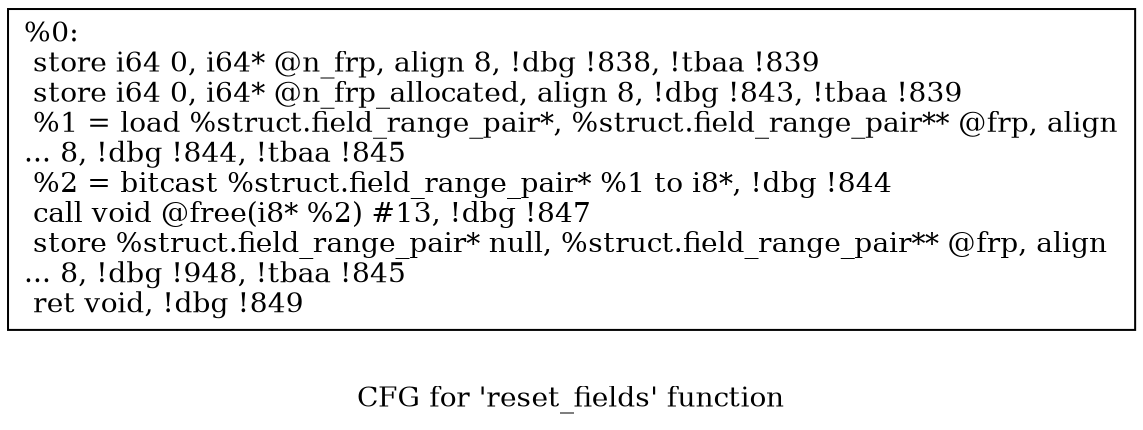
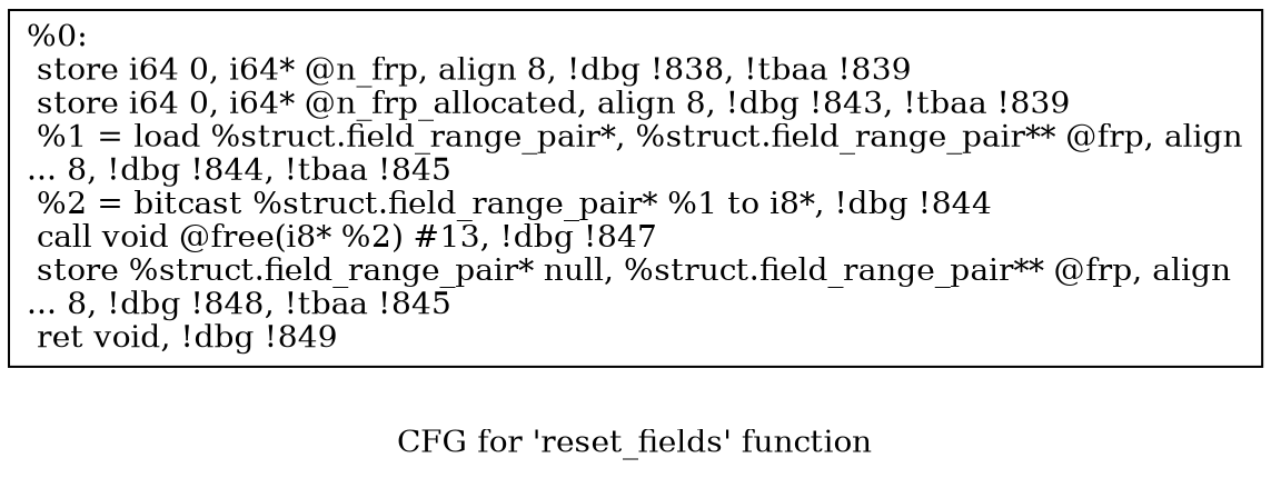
  digraph {
    label="CFG for 'reset_fields' function"
    rankdir=LR
-   n1 [label="{%0:\l  store i64 0, i64* @n_frp, align 8, !dbg !838, !tbaa !839\l  store i64 0, i64* @n_frp_allocated, align 8, !dbg !843, !tbaa !839\l  %1 = load %struct.field_range_pair*, %struct.field_range_pair** @frp, align\l... 8, !dbg !844, !tbaa !845\l  %2 = bitcast %struct.field_range_pair* %1 to i8*, !dbg !844\l  call void @free(i8* %2) #13, !dbg !847\l  store %struct.field_range_pair* null, %struct.field_range_pair** @frp, align\l... 8, !dbg !948, !tbaa !845\l  ret void, !dbg !849\l}" shape=record]
+   n1 [label="{%0:\l  store i64 0, i64* @n_frp, align 8, !dbg !838, !tbaa !839\l  store i64 0, i64* @n_frp_allocated, align 8, !dbg !843, !tbaa !839\l  %1 = load %struct.field_range_pair*, %struct.field_range_pair** @frp, align\l... 8, !dbg !844, !tbaa !845\l  %2 = bitcast %struct.field_range_pair* %1 to i8*, !dbg !844\l  call void @free(i8* %2) #13, !dbg !847\l  store %struct.field_range_pair* null, %struct.field_range_pair** @frp, align\l... 8, !dbg !848, !tbaa !845\l  ret void, !dbg !849\l}" shape=record]
  }
